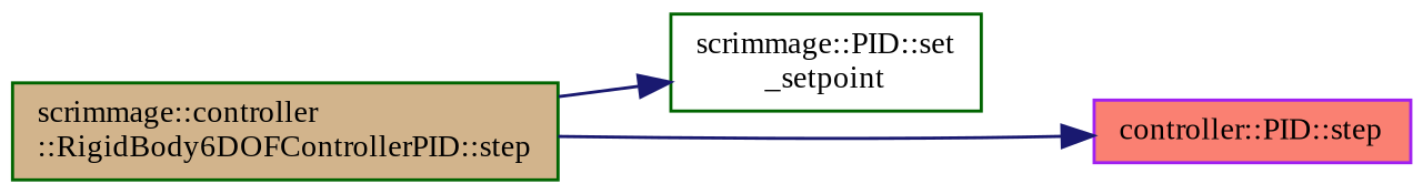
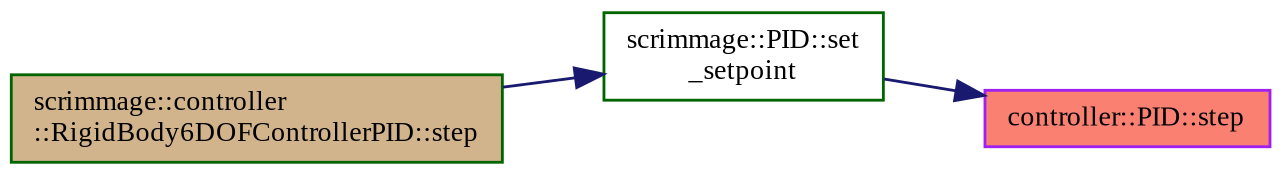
  digraph {
    fontname="Liberation Serif"
    rankdir=LR
    node [color=darkgreen fontname="Liberation Serif" fontsize=10 shape=record style=filled]
    edge [color=midnightblue fontname="Liberation Serif" fontsize=10 labelfontname=Helvetica labelfontsize=10 style=solid]
    n1 [fillcolor=tan fontcolor=black height=0.2 label="scrimmage::controller\l::RigidBody6DOFControllerPID::step" width=0.4]
    n2 [fillcolor=white height=0.2 label="scrimmage::PID::set\l_setpoint" width=0.4]
    n3 [color=purple fillcolor=salmon height=0.2 label="controller::PID::step" width=0.4]
    n1 -> n2
-   n1 -> n3
+   n2 -> n3
  }
